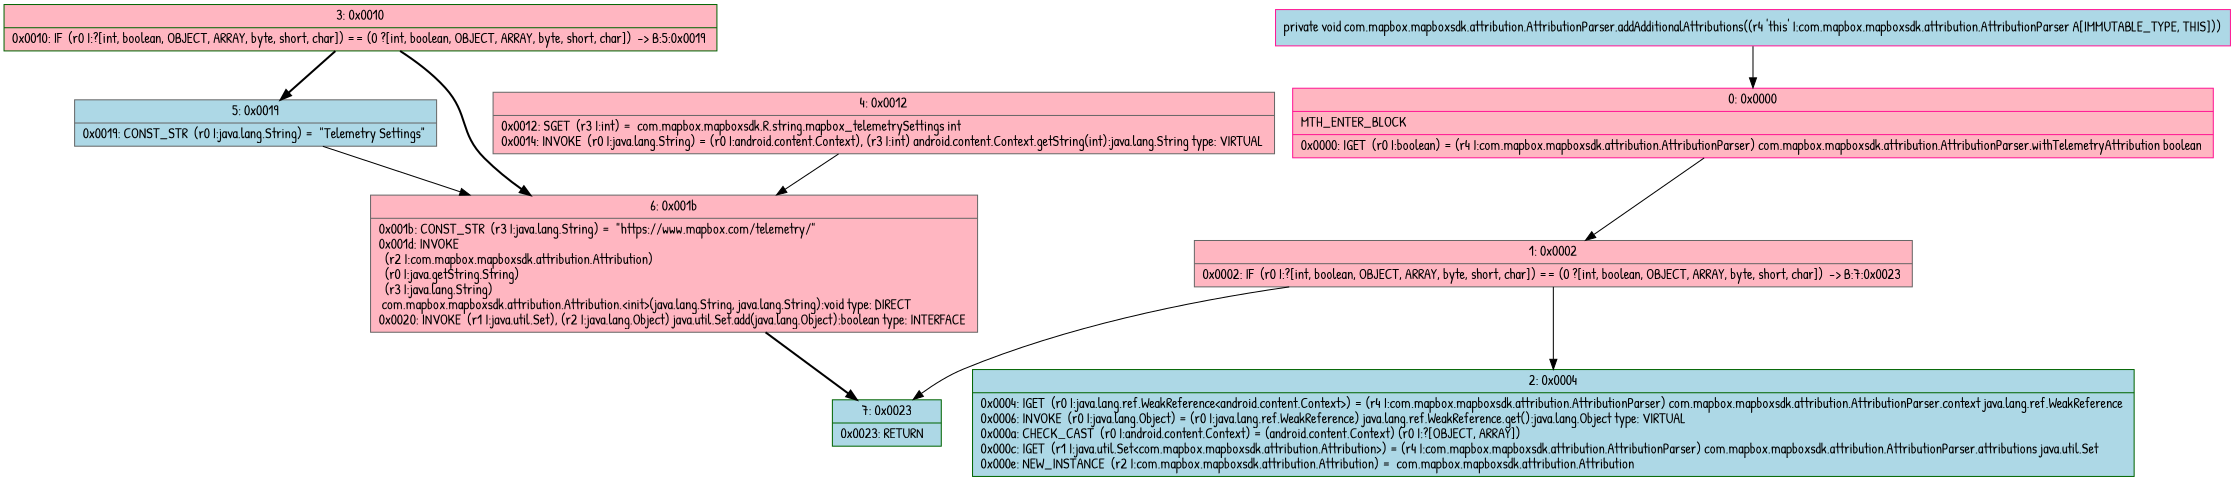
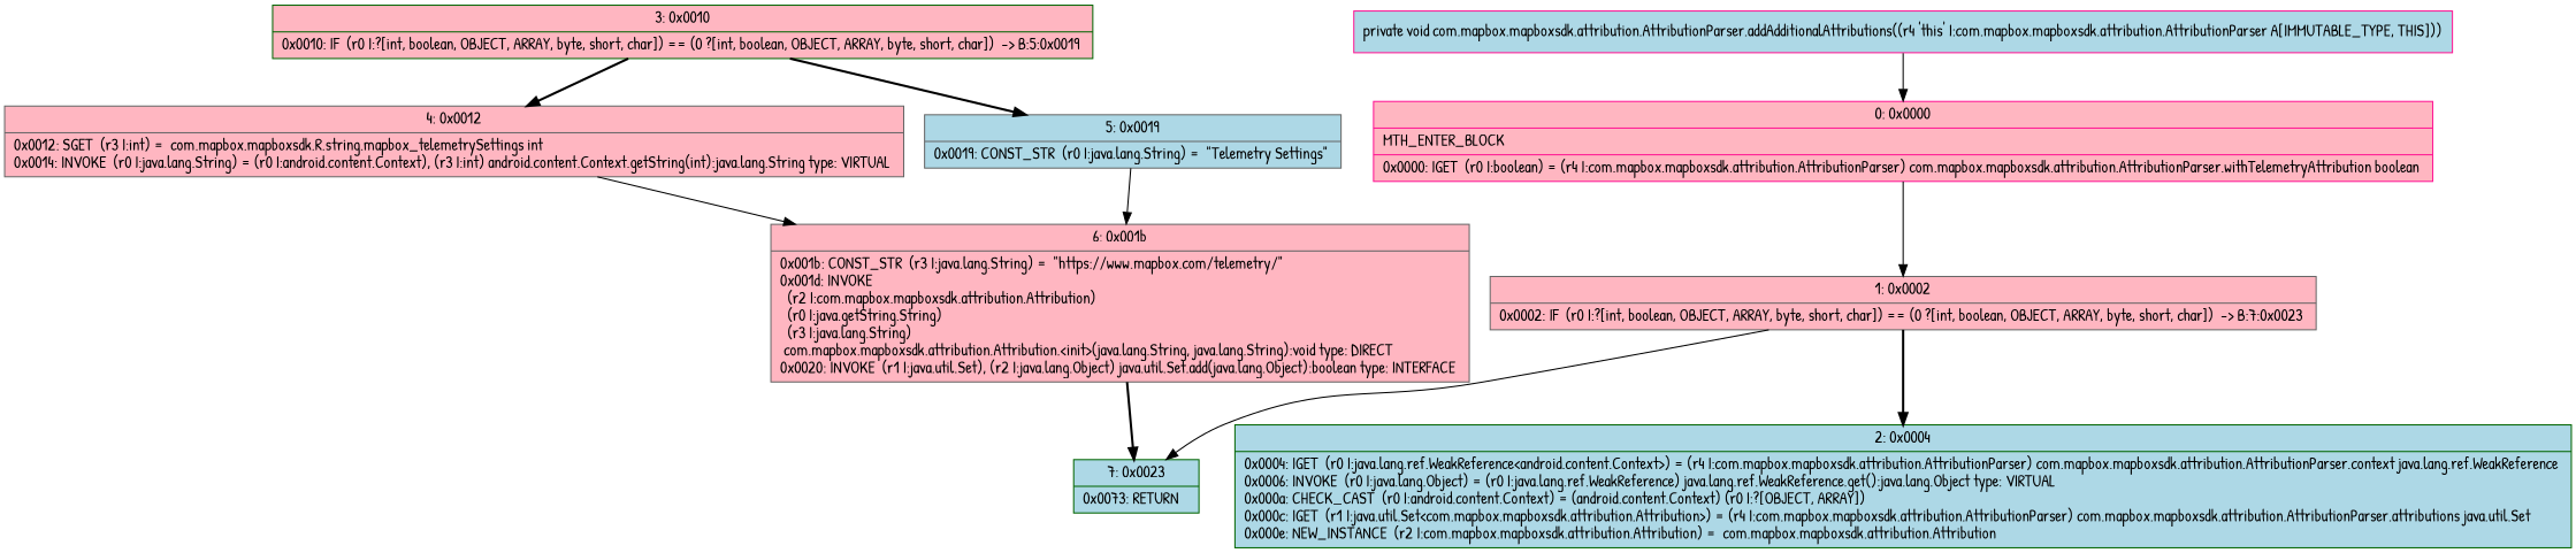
  digraph {
    fontname="Patrick Hand"
    node [color=gray40 fillcolor=lightpink fontname="Patrick Hand" shape=record style=filled]
    edge [fontname="Patrick Hand" style=solid]
    n1 [color=deeppink label="{0\:\ 0x0000|MTH_ENTER_BLOCK\l|0x0000: IGET  (r0 I:boolean) = (r4 I:com.mapbox.mapboxsdk.attribution.AttributionParser) com.mapbox.mapboxsdk.attribution.AttributionParser.withTelemetryAttribution boolean \l}"]
    n2 [label="{1\:\ 0x0002|0x0002: IF  (r0 I:?[int, boolean, OBJECT, ARRAY, byte, short, char]) == (0 ?[int, boolean, OBJECT, ARRAY, byte, short, char])  \-\> B:7:0x0023 \l}"]
    n3 [color=darkgreen fillcolor=lightblue label="{2\:\ 0x0004|0x0004: IGET  (r0 I:java.lang.ref.WeakReference\<android.content.Context\>) = (r4 I:com.mapbox.mapboxsdk.attribution.AttributionParser) com.mapbox.mapboxsdk.attribution.AttributionParser.context java.lang.ref.WeakReference \l0x0006: INVOKE  (r0 I:java.lang.Object) = (r0 I:java.lang.ref.WeakReference) java.lang.ref.WeakReference.get():java.lang.Object type: VIRTUAL \l0x000a: CHECK_CAST  (r0 I:android.content.Context) = (android.content.Context) (r0 I:?[OBJECT, ARRAY]) \l0x000c: IGET  (r1 I:java.util.Set\<com.mapbox.mapboxsdk.attribution.Attribution\>) = (r4 I:com.mapbox.mapboxsdk.attribution.AttributionParser) com.mapbox.mapboxsdk.attribution.AttributionParser.attributions java.util.Set \l0x000e: NEW_INSTANCE  (r2 I:com.mapbox.mapboxsdk.attribution.Attribution) =  com.mapbox.mapboxsdk.attribution.Attribution \l}"]
-   n4 [color=darkgreen fillcolor=lightblue label="{7\:\ 0x0023|0x0023: RETURN   \l}"]
+   n4 [color=darkgreen fillcolor=lightblue label="{7\:\ 0x0023|0x0073: RETURN   \l}"]
    n5 [color=darkgreen label="{3\:\ 0x0010|0x0010: IF  (r0 I:?[int, boolean, OBJECT, ARRAY, byte, short, char]) == (0 ?[int, boolean, OBJECT, ARRAY, byte, short, char])  \-\> B:5:0x0019 \l}"]
    n6 [label="{4\:\ 0x0012|0x0012: SGET  (r3 I:int) =  com.mapbox.mapboxsdk.R.string.mapbox_telemetrySettings int \l0x0014: INVOKE  (r0 I:java.lang.String) = (r0 I:android.content.Context), (r3 I:int) android.content.Context.getString(int):java.lang.String type: VIRTUAL \l}"]
    n7 [fillcolor=lightblue label="{5\:\ 0x0019|0x0019: CONST_STR  (r0 I:java.lang.String) =  \"Telemetry Settings\" \l}"]
    n8 [label="{6\:\ 0x001b|0x001b: CONST_STR  (r3 I:java.lang.String) =  \"https:\/\/www.mapbox.com\/telemetry\/\" \l0x001d: INVOKE  \l  (r2 I:com.mapbox.mapboxsdk.attribution.Attribution)\l  (r0 I:java.getString.String)\l  (r3 I:java.lang.String)\l com.mapbox.mapboxsdk.attribution.Attribution.\<init\>(java.lang.String, java.lang.String):void type: DIRECT \l0x0020: INVOKE  (r1 I:java.util.Set), (r2 I:java.lang.Object) java.util.Set.add(java.lang.Object):boolean type: INTERFACE \l}"]
    n9 [color=deeppink fillcolor=lightblue label="{private void com.mapbox.mapboxsdk.attribution.AttributionParser.addAdditionalAttributions((r4 'this' I:com.mapbox.mapboxsdk.attribution.AttributionParser A[IMMUTABLE_TYPE, THIS])) }"]
    n1 -> n2
-   n2 -> n3
+   n2 -> n3 [style=bold]
    n2 -> n4
-   n5 -> n8 [style=bold]
+   n5 -> n6 [style=bold]
    n5 -> n7 [style=bold]
    n6 -> n8
    n7 -> n8
    n8 -> n4 [style=bold]
    n9 -> n1
  }
